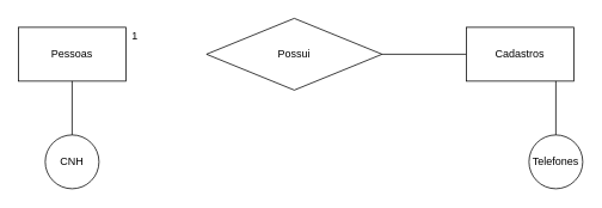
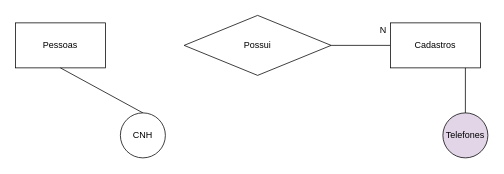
  <mxCell id="0" />
  <mxCell id="1" parent="0" />
  <mxCell id="2" value="Pessoas" style="rounded=0;whiteSpace=wrap;html=1;" parent="1" vertex="1"><mxGeometry x="20" y="30" width="120" height="60" as="geometry" /></mxCell>
  <mxCell id="3" style="edgeStyle=orthogonalEdgeStyle;rounded=0;orthogonalLoop=1;jettySize=auto;html=1;exitX=1;exitY=0.5;exitDx=0;exitDy=0;entryX=0;entryY=0.5;entryDx=0;entryDy=0;endArrow=none;endFill=0;" parent="1" source="4" target="5" edge="1"><mxGeometry relative="1" as="geometry" /></mxCell>
- <mxCell id="4" value="Possui" style="rhombus;whiteSpace=wrap;html=1;" parent="1" vertex="1"><mxGeometry x="230" y="20" width="196" height="80" as="geometry" /></mxCell>
+ <mxCell id="4" value="Possui" style="rhombus;whiteSpace=wrap;html=1;" parent="1" vertex="1"><mxGeometry x="245" y="20" width="196" height="80" as="geometry" /></mxCell>
  <mxCell id="5" value="Cadastros" style="rounded=0;whiteSpace=wrap;html=1;" parent="1" vertex="1"><mxGeometry x="520" y="30" width="120" height="60" as="geometry" /></mxCell>
  <mxCell id="6" style="edgeStyle=none;rounded=0;orthogonalLoop=1;jettySize=auto;html=1;entryX=0.417;entryY=1;entryDx=0;entryDy=0;entryPerimeter=0;endArrow=none;endFill=0;" parent="1" source="7" edge="1"><mxGeometry relative="1" as="geometry"><mxPoint x="620.04" y="90" as="targetPoint" /></mxGeometry></mxCell>
- <mxCell id="7" value="Telefones" style="ellipse;whiteSpace=wrap;html=1;aspect=fixed;" parent="1" vertex="1"><mxGeometry x="590" y="150" width="60" height="60" as="geometry" /></mxCell>
- <mxCell id="8" value="1" style="text;html=1;align=center;verticalAlign=middle;resizable=0;points=[];autosize=1;" parent="1" vertex="1"><mxGeometry x="140" y="30" width="20" height="20" as="geometry" /></mxCell>
+ <mxCell id="7" value="Telefones" style="ellipse;whiteSpace=wrap;html=1;aspect=fixed;fillColor=#e1d5e7;" parent="1" vertex="1"><mxGeometry x="590" y="150" width="60" height="60" as="geometry" /></mxCell>
+ <mxCell id="9" value="N" style="text;html=1;align=center;verticalAlign=middle;resizable=0;points=[];autosize=1;" parent="1" vertex="1"><mxGeometry x="500" y="30" width="20" height="20" as="geometry" /></mxCell>
  <mxCell id="10" style="rounded=0;orthogonalLoop=1;jettySize=auto;html=1;exitX=0.167;exitY=1;exitDx=0;exitDy=0;entryX=0.5;entryY=0;entryDx=0;entryDy=0;endArrow=none;endFill=0;exitPerimeter=0;" edge="1" parent="1" target="11"><mxGeometry relative="1" as="geometry"><mxPoint x="80.04" y="90" as="sourcePoint" /></mxGeometry></mxCell>
- <mxCell id="11" value="CNH" style="ellipse;whiteSpace=wrap;html=1;aspect=fixed;" vertex="1" parent="1"><mxGeometry x="50" y="150" width="60" height="60" as="geometry" /></mxCell>
+ <mxCell id="11" value="CNH" style="ellipse;whiteSpace=wrap;html=1;aspect=fixed;" vertex="1" parent="1"><mxGeometry x="160" y="150" width="60" height="60" as="geometry" /></mxCell>
